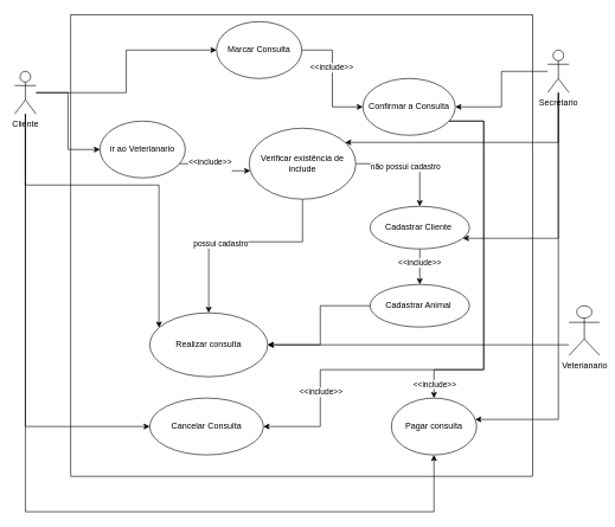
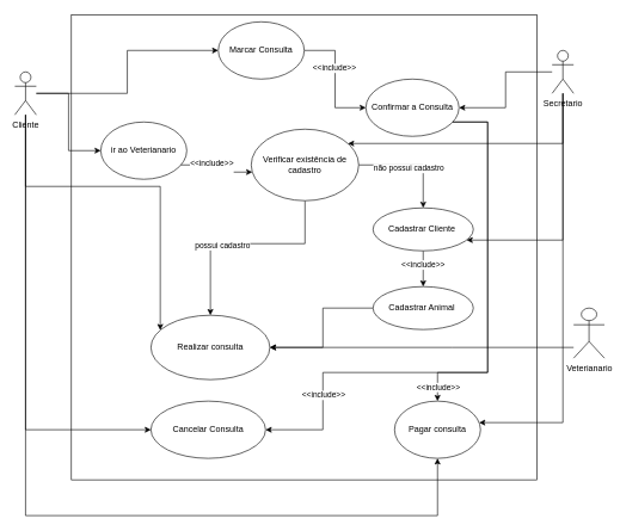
  <mxCell id="0" />
  <mxCell id="1" parent="0" />
  <mxCell id="2" value="Cliente" style="shape=umlActor;verticalLabelPosition=bottom;verticalAlign=top;html=1;outlineConnect=0;" parent="1" vertex="1"><mxGeometry x="20" y="100" width="30" height="60" as="geometry" /></mxCell>
  <mxCell id="3" value="" style="whiteSpace=wrap;html=1;aspect=fixed;" parent="1" vertex="1"><mxGeometry x="99" y="20" width="650" height="650" as="geometry" /></mxCell>
  <mxCell id="4" style="edgeStyle=orthogonalEdgeStyle;rounded=0;orthogonalLoop=1;jettySize=auto;html=1;" parent="1" source="6" target="16" edge="1"><mxGeometry relative="1" as="geometry" /></mxCell>
  <mxCell id="5" value="&amp;lt;&amp;lt;include&amp;gt;&amp;gt;" style="edgeLabel;html=1;align=center;verticalAlign=middle;resizable=0;points=[];" parent="4" vertex="1" connectable="0"><mxGeometry x="-0.193" y="-2" relative="1" as="geometry"><mxPoint as="offset" /></mxGeometry></mxCell>
  <mxCell id="6" value="Marcar Consulta" style="ellipse;whiteSpace=wrap;html=1;" parent="1" vertex="1"><mxGeometry x="304" width="120" height="80" as="geometry" y="30" /></mxCell>
  <mxCell id="7" style="edgeStyle=orthogonalEdgeStyle;rounded=0;orthogonalLoop=1;jettySize=auto;html=1;entryX=0;entryY=0.5;entryDx=0;entryDy=0;" parent="1" source="2" target="6" edge="1"><mxGeometry relative="1" as="geometry"><Array as="points"><mxPoint x="177" y="130" /><mxPoint x="177" y="70" /></Array></mxGeometry></mxCell>
  <mxCell id="8" style="edgeStyle=orthogonalEdgeStyle;rounded=0;orthogonalLoop=1;jettySize=auto;html=1;" parent="1" source="12" target="16" edge="1"><mxGeometry relative="1" as="geometry" /></mxCell>
  <mxCell id="9" style="edgeStyle=orthogonalEdgeStyle;rounded=0;orthogonalLoop=1;jettySize=auto;html=1;" parent="1" source="12" target="23" edge="1"><mxGeometry relative="1" as="geometry"><Array as="points"><mxPoint x="785" y="200" /></Array></mxGeometry></mxCell>
  <mxCell id="10" style="edgeStyle=orthogonalEdgeStyle;rounded=0;orthogonalLoop=1;jettySize=auto;html=1;" parent="1" source="12" target="27" edge="1"><mxGeometry relative="1" as="geometry"><Array as="points"><mxPoint x="785" y="335" /></Array></mxGeometry></mxCell>
  <mxCell id="11" style="edgeStyle=orthogonalEdgeStyle;rounded=0;orthogonalLoop=1;jettySize=auto;html=1;" parent="1" source="12" target="33" edge="1"><mxGeometry relative="1" as="geometry"><Array as="points"><mxPoint x="785" y="590" /></Array></mxGeometry></mxCell>
  <mxCell id="12" value="Secretario" style="shape=umlActor;verticalLabelPosition=bottom;verticalAlign=top;html=1;outlineConnect=0;" parent="1" vertex="1"><mxGeometry x="770" y="70" width="30" height="60" as="geometry" /></mxCell>
  <mxCell id="13" style="edgeStyle=orthogonalEdgeStyle;rounded=0;orthogonalLoop=1;jettySize=auto;html=1;" parent="1" source="16" target="33" edge="1"><mxGeometry relative="1" as="geometry"><Array as="points"><mxPoint x="680" y="170" /><mxPoint x="680" y="520" /><mxPoint x="610" y="520" /></Array></mxGeometry></mxCell>
  <mxCell id="14" value="&amp;lt;&amp;lt;include&amp;gt;&amp;gt;" style="edgeLabel;html=1;align=center;verticalAlign=middle;resizable=0;points=[];" parent="13" vertex="1" connectable="0"><mxGeometry x="0.371" relative="1" as="geometry"><mxPoint x="-70" y="70" as="offset" /></mxGeometry></mxCell>
  <mxCell id="15" style="edgeStyle=orthogonalEdgeStyle;rounded=0;orthogonalLoop=1;jettySize=auto;html=1;" parent="1" source="16" target="35" edge="1"><mxGeometry relative="1" as="geometry"><Array as="points"><mxPoint x="680" y="170" /><mxPoint x="680" y="520" /><mxPoint x="450" y="520" /><mxPoint x="450" y="600" /></Array></mxGeometry></mxCell>
  <mxCell id="16" value="Confirmar a Consulta" style="ellipse;whiteSpace=wrap;html=1;" parent="1" vertex="1"><mxGeometry x="510" y="110" width="130" height="80" as="geometry" /></mxCell>
  <mxCell id="17" value="ir ao Veterianario" style="ellipse;whiteSpace=wrap;html=1;" parent="1" vertex="1"><mxGeometry x="140" y="170" width="120" height="80" as="geometry" /></mxCell>
  <mxCell id="18" style="edgeStyle=orthogonalEdgeStyle;rounded=0;orthogonalLoop=1;jettySize=auto;html=1;entryX=0;entryY=0.5;entryDx=0;entryDy=0;" parent="1" source="2" target="17" edge="1"><mxGeometry relative="1" as="geometry"><Array as="points"><mxPoint x="95" y="130" /><mxPoint x="95" y="210" /></Array></mxGeometry></mxCell>
  <mxCell id="19" style="edgeStyle=orthogonalEdgeStyle;rounded=0;orthogonalLoop=1;jettySize=auto;html=1;" parent="1" source="23" target="25" edge="1"><mxGeometry relative="1" as="geometry"><Array as="points"><mxPoint x="425" y="340" /></Array></mxGeometry></mxCell>
  <mxCell id="20" value="possui cadastro" style="edgeLabel;html=1;align=center;verticalAlign=middle;resizable=0;points=[];" parent="19" vertex="1" connectable="0"><mxGeometry x="0.079" y="2" relative="1" as="geometry"><mxPoint x="-18" as="offset" /></mxGeometry></mxCell>
  <mxCell id="21" style="edgeStyle=orthogonalEdgeStyle;rounded=0;orthogonalLoop=1;jettySize=auto;html=1;" parent="1" source="23" target="27" edge="1"><mxGeometry relative="1" as="geometry" /></mxCell>
  <mxCell id="22" value="não possui cadastro" style="edgeLabel;html=1;align=center;verticalAlign=middle;resizable=0;points=[];" parent="21" vertex="1" connectable="0"><mxGeometry x="-0.08" y="-4" relative="1" as="geometry"><mxPoint as="offset" /></mxGeometry></mxCell>
- <mxCell id="23" value="Verificar existência de include" style="ellipse;whiteSpace=wrap;html=1;" parent="1" vertex="1"><mxGeometry x="350" y="180" width="150" height="100" as="geometry" /></mxCell>
+ <mxCell id="23" value="Verificar existência de cadastro" style="ellipse;whiteSpace=wrap;html=1;" parent="1" vertex="1"><mxGeometry x="350" y="180" width="150" height="100" as="geometry" /></mxCell>
  <mxCell id="24" value="&#10;&lt;span style=&quot;color: rgb(0, 0, 0); font-family: Helvetica; font-size: 11px; font-style: normal; font-variant-ligatures: normal; font-variant-caps: normal; font-weight: 400; letter-spacing: normal; orphans: 2; text-align: center; text-indent: 0px; text-transform: none; widows: 2; word-spacing: 0px; -webkit-text-stroke-width: 0px; background-color: rgb(255, 255, 255); text-decoration-thickness: initial; text-decoration-style: initial; text-decoration-color: initial; float: none; display: inline !important;&quot;&gt;&amp;lt;&amp;lt;include&amp;gt;&amp;gt;&lt;/span&gt;&#10;&#10;" style="edgeStyle=orthogonalEdgeStyle;rounded=0;orthogonalLoop=1;jettySize=auto;html=1;" parent="1" source="17" target="23" edge="1"><mxGeometry x="-0.136" relative="1" as="geometry"><Array as="points"><mxPoint x="295" y="230" /><mxPoint x="295" y="240" /></Array><mxPoint as="offset" /></mxGeometry></mxCell>
  <mxCell id="25" value="Realizar consulta" style="ellipse;whiteSpace=wrap;html=1;" parent="1" vertex="1"><mxGeometry x="210" y="440" width="166" height="90" as="geometry" /></mxCell>
  <mxCell id="26" value="&lt;span style=&quot;border-color: var(--border-color); color: rgb(0, 0, 0); font-family: Helvetica; font-size: 11px; font-style: normal; font-variant-ligatures: normal; font-variant-caps: normal; font-weight: 400; letter-spacing: normal; orphans: 2; text-align: center; text-indent: 0px; text-transform: none; widows: 2; word-spacing: 0px; -webkit-text-stroke-width: 0px; background-color: rgb(255, 255, 255); text-decoration-thickness: initial; text-decoration-style: initial; text-decoration-color: initial; float: none; display: inline !important;&quot;&gt;&amp;lt;&amp;lt;include&amp;gt;&amp;gt;&lt;/span&gt;" style="edgeStyle=orthogonalEdgeStyle;rounded=0;orthogonalLoop=1;jettySize=auto;html=1;" parent="1" source="27" target="29" edge="1"><mxGeometry x="-0.2" relative="1" as="geometry"><mxPoint as="offset" /></mxGeometry></mxCell>
  <mxCell id="27" value="Cadastrar Cliente&amp;nbsp;" style="ellipse;whiteSpace=wrap;html=1;" parent="1" vertex="1"><mxGeometry x="520" y="290" width="140" height="60" as="geometry" /></mxCell>
  <mxCell id="28" style="edgeStyle=orthogonalEdgeStyle;rounded=0;orthogonalLoop=1;jettySize=auto;html=1;entryX=1;entryY=0.5;entryDx=0;entryDy=0;" parent="1" source="29" target="25" edge="1"><mxGeometry relative="1" as="geometry"><Array as="points"><mxPoint x="450" y="430" /><mxPoint x="450" y="485" /></Array></mxGeometry></mxCell>
  <mxCell id="29" value="Cadastrar Animal&amp;nbsp;" style="ellipse;whiteSpace=wrap;html=1;" parent="1" vertex="1"><mxGeometry x="520" y="400" width="140" height="60" as="geometry" /></mxCell>
  <mxCell id="30" style="edgeStyle=orthogonalEdgeStyle;rounded=0;orthogonalLoop=1;jettySize=auto;html=1;" parent="1" source="2" target="25" edge="1"><mxGeometry relative="1" as="geometry"><Array as="points"><mxPoint x="35" y="260" /><mxPoint x="223" y="260" /></Array></mxGeometry></mxCell>
  <mxCell id="31" style="edgeStyle=orthogonalEdgeStyle;rounded=0;orthogonalLoop=1;jettySize=auto;html=1;" parent="1" source="32" target="25" edge="1"><mxGeometry relative="1" as="geometry"><Array as="points"><mxPoint x="630" y="485" /><mxPoint x="630" y="485" /></Array></mxGeometry></mxCell>
  <mxCell id="32" value="Veterianario" style="shape=umlActor;verticalLabelPosition=bottom;verticalAlign=top;html=1;outlineConnect=0;" parent="1" vertex="1"><mxGeometry x="800" y="430" width="43" height="70" as="geometry" /></mxCell>
  <mxCell id="33" value="Pagar consulta" style="ellipse;whiteSpace=wrap;html=1;" parent="1" vertex="1"><mxGeometry x="550" y="560" width="120" height="80" as="geometry" /></mxCell>
  <mxCell id="34" style="edgeStyle=orthogonalEdgeStyle;rounded=0;orthogonalLoop=1;jettySize=auto;html=1;" parent="1" source="2" target="33" edge="1"><mxGeometry relative="1" as="geometry"><Array as="points"><mxPoint x="35" y="720" /><mxPoint x="610" y="720" /></Array></mxGeometry></mxCell>
  <mxCell id="35" value="Cancelar Consulta" style="ellipse;whiteSpace=wrap;html=1;" parent="1" vertex="1"><mxGeometry x="210" y="560" width="160" height="80" as="geometry" /></mxCell>
  <mxCell id="36" style="edgeStyle=orthogonalEdgeStyle;rounded=0;orthogonalLoop=1;jettySize=auto;html=1;" parent="1" source="2" target="35" edge="1"><mxGeometry relative="1" as="geometry"><Array as="points"><mxPoint x="35" y="600" /></Array></mxGeometry></mxCell>
  <mxCell id="37" value="&amp;lt;&amp;lt;include&amp;gt;&amp;gt;" style="edgeLabel;html=1;align=center;verticalAlign=middle;resizable=0;points=[];" parent="1" vertex="1" connectable="0"><mxGeometry x="620" y="550.292" as="geometry"><mxPoint x="-170" y="1" as="offset" /></mxGeometry></mxCell>
